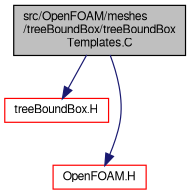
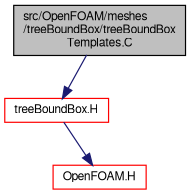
  digraph {
    node [color=red fontname=FreeSans fontsize=10 shape=record]
    edge [color=midnightblue fontname=FreeSans fontsize=10 labelfontname=FreeSans labelfontsize=10 style=solid]
    n1 [color=black fillcolor=grey75 fontcolor=black height=0.2 label="src/OpenFOAM/meshes\l/treeBoundBox/treeBoundBox\lTemplates.C" style=filled width=0.4]
    n2 [height=0.2 label="treeBoundBox.H" width=0.4]
    n3 [height=0.2 label="OpenFOAM.H" width=0.4]
    n1 -> n2
-   n1 -> n3
+   n2 -> n3
  }
